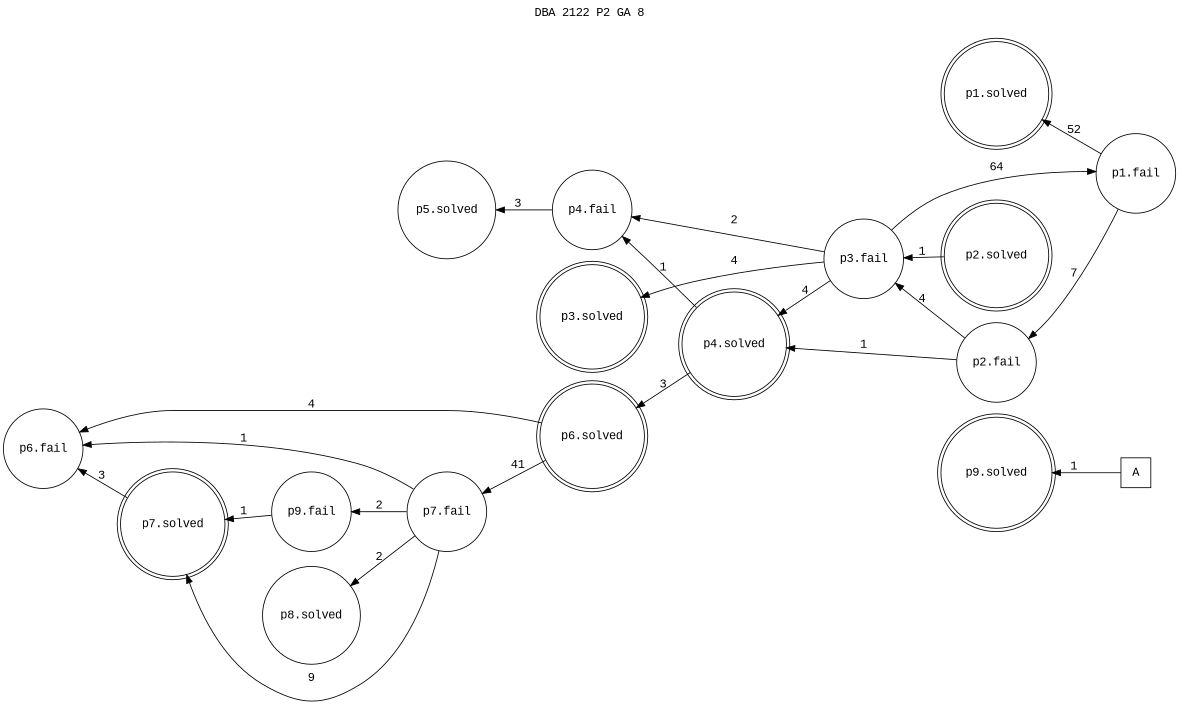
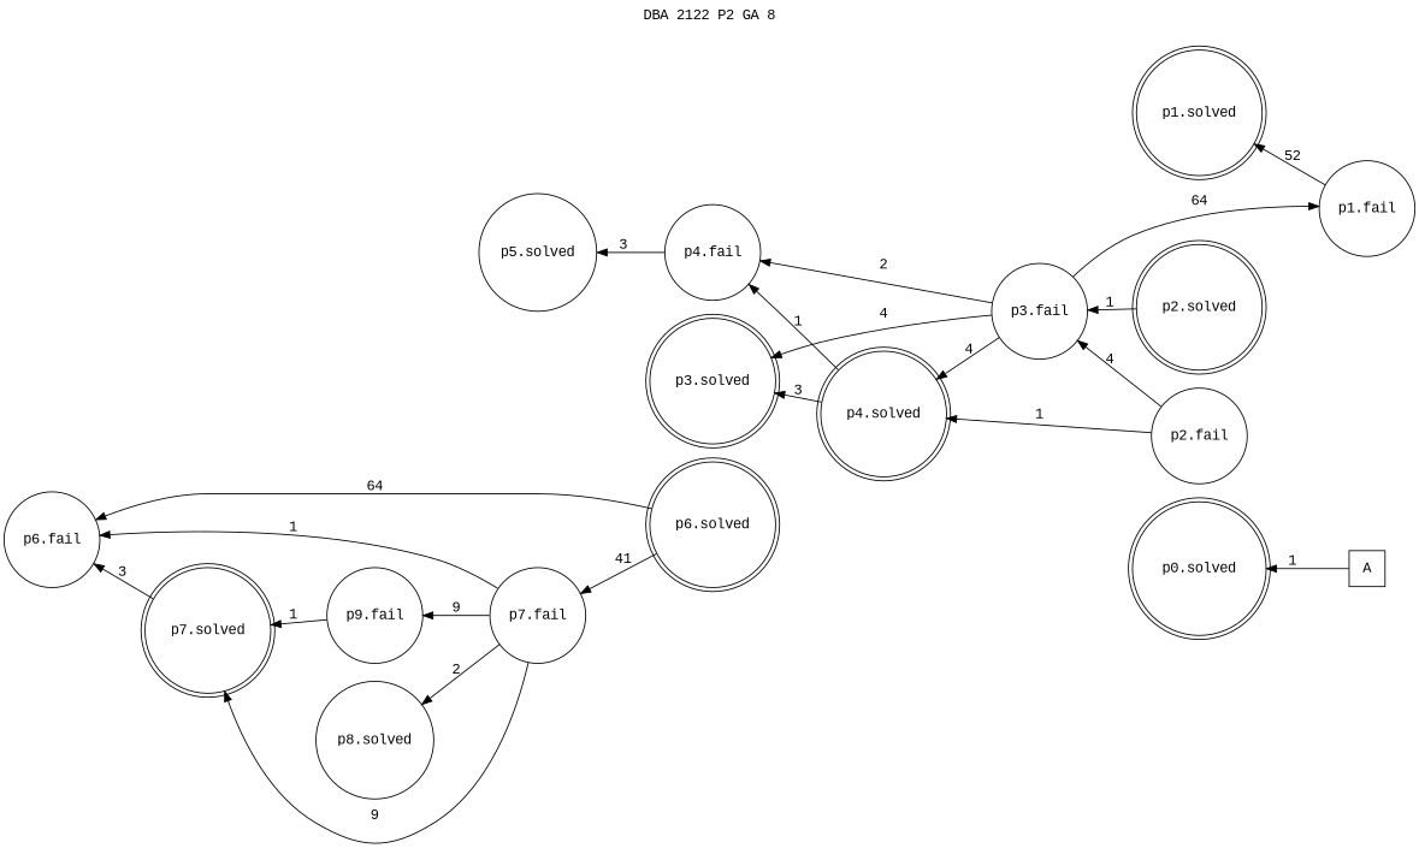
  digraph {
    fontname="Liberation Mono"
    label=" DBA 2122 P2 GA 8 "
    labelloc=tl
    rankdir=RL
    node [fontname="Liberation Mono" shape=circle]
    edge [fontname="Liberation Mono"]
    n1 [label=A shape=square]
-   n2 [label="p9.solved" shape=doublecircle]
+   n2 [label="p0.solved" shape=doublecircle]
    n3 [label="p1.fail"]
    n4 [label="p1.solved" shape=doublecircle]
    n5 [label="p2.fail"]
    n6 [label="p3.fail"]
    n7 [label="p4.solved" shape=doublecircle]
    n8 [label="p2.solved" shape=doublecircle]
    n9 [label="p3.solved" shape=doublecircle]
    n10 [label="p4.fail"]
    n11 [label="p5.solved"]
    n12 [label="p6.solved" shape=doublecircle]
    n13 [label="p7.fail"]
    n14 [label="p6.fail"]
    n15 [label="p7.solved" shape=doublecircle]
    n16 [label="p9.fail"]
    n17 [label="p8.solved"]
    n1 -> n2 [label=1]
    n3 -> n4 [label=52]
-   n3 -> n5 [label=7]
    n5 -> n6 [label=4]
    n5 -> n7 [label=1]
    n6 -> n3 [label=64]
    n6 -> n7 [label=4]
    n6 -> n9 [label=4]
    n6 -> n10 [label=2]
    n7 -> n10 [label=1]
-   n7 -> n12 [label=3]
+   n7 -> n9 [label=3]
    n8 -> n6 [label=1]
    n10 -> n11 [label=3]
    n12 -> n13 [label=41]
-   n12 -> n14 [label=4]
+   n12 -> n14 [label=64]
    n13 -> n14 [label=1]
    n13 -> n15 [label=9]
-   n13 -> n16 [label=2]
+   n13 -> n16 [label=9]
    n13 -> n17 [label=2]
    n15 -> n14 [label=3]
    n16 -> n15 [label=1]
  }
